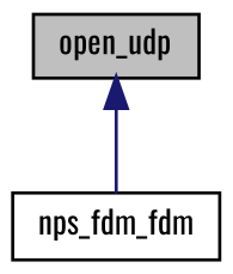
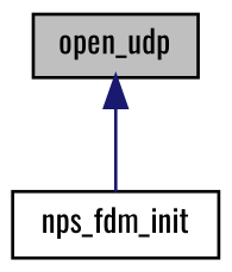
  digraph {
    rankdir=TB
    fontname=Oswald
    node [color=black fontname=Oswald fontsize=10 shape=record style=filled]
    n1 [fillcolor=grey75 fontcolor=black height=0.2 label=open_udp width=0.4]
-   n2 [fillcolor=white height=0.2 label=nps_fdm_fdm width=0.4]
+   n2 [fillcolor=white height=0.2 label=nps_fdm_init width=0.4]
    n1 -> n2 [color=midnightblue dir=back fontname=Oswald fontsize=10 labelfontname=FreeSans labelfontsize=10 style=solid]
  }
